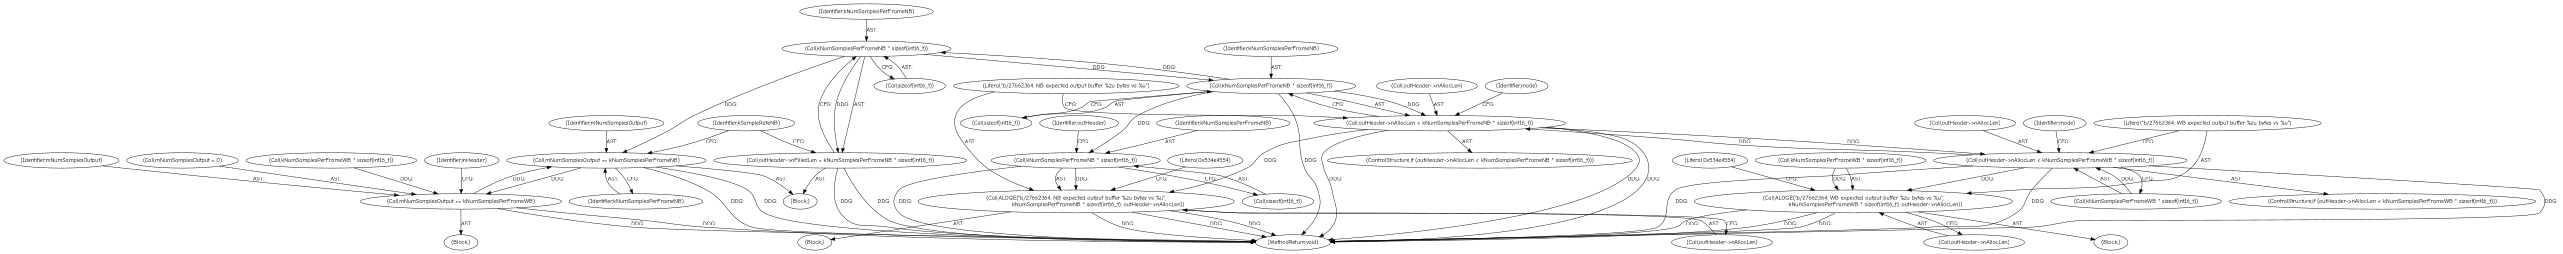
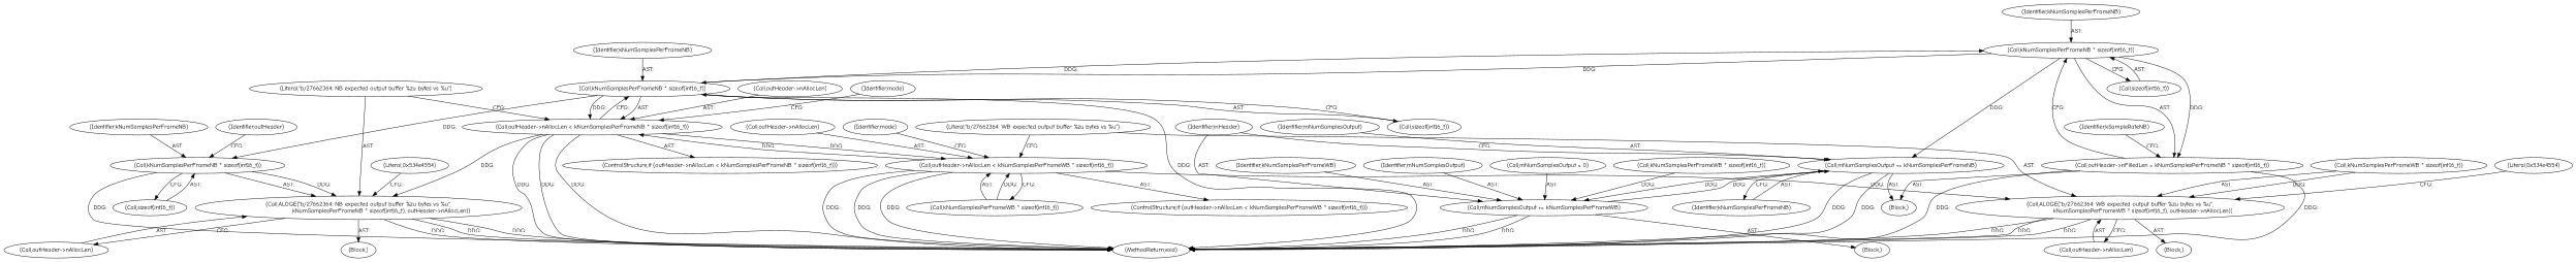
  digraph {
    fontname="Comic Neue"
    node [fontname="Comic Neue"]
    edge [fontname="Comic Neue"]
    n1 [label="(Call,kNumSamplesPerFrameNB * sizeof(int16_t))"]
    n2 [label="(Call,kNumSamplesPerFrameNB * sizeof(int16_t))"]
    n3 [label="(Call,outHeader->nFilledLen = kNumSamplesPerFrameNB * sizeof(int16_t))"]
    n4 [label="(Call,mNumSamplesOutput += kNumSamplesPerFrameNB)"]
    n5 [label="(Call,sizeof(int16_t))"]
    n6 [label="(Call,outHeader->nAllocLen < kNumSamplesPerFrameNB * sizeof(int16_t))"]
    n7 [label="(Call,kNumSamplesPerFrameNB * sizeof(int16_t))"]
    n8 [label="(MethodReturn,void)"]
    n9 [label="(Call,sizeof(int16_t))"]
    n10 [label="(Block,)"]
    n11 [label="(Call,mNumSamplesOutput += kNumSamplesPerFrameWB)"]
    n12 [label="(Identifier,kNumSamplesPerFrameNB)"]
    n13 [label="(Call,ALOGE(\"b/27662364: NB expected output buffer %zu bytes vs %u\",\n                       kNumSamplesPerFrameNB * sizeof(int16_t), outHeader->nAllocLen))"]
    n14 [label="(Call,outHeader->nAllocLen < kNumSamplesPerFrameWB * sizeof(int16_t))"]
    n15 [label="(ControlStructure,if (outHeader->nAllocLen < kNumSamplesPerFrameNB * sizeof(int16_t)))"]
    n16 [label="(Call,sizeof(int16_t))"]
    n17 [label="(Block,)"]
    n18 [label="(Call,outHeader->nAllocLen)"]
    n19 [label="(Call,ALOGE(\"b/27662364: WB expected output buffer %zu bytes vs %u\",\n                       kNumSamplesPerFrameWB * sizeof(int16_t), outHeader->nAllocLen))"]
    n20 [label="(Call,kNumSamplesPerFrameWB * sizeof(int16_t))"]
    n21 [label="(ControlStructure,if (outHeader->nAllocLen < kNumSamplesPerFrameWB * sizeof(int16_t)))"]
    n22 [label="(Call,outHeader->nAllocLen)"]
    n23 [label="(Block,)"]
    n24 [label="(Block,)"]
+   n25 [label="(Identifier,kNumSamplesPerFrameWB)"]
    n26 [label="(Identifier,kSampleRateNB)"]
    n27 [label="(Identifier,kNumSamplesPerFrameNB)"]
    n28 [label="(Identifier,mNumSamplesOutput)"]
    n29 [label="(Call,mNumSamplesOutput = 0)"]
    n30 [label="(Call,outHeader->nAllocLen)"]
    n31 [label="(Identifier,kNumSamplesPerFrameNB)"]
    n32 [label="(Literal,0x534e4554)"]
    n33 [label="(Identifier,outHeader)"]
    n34 [label="(Call,kNumSamplesPerFrameWB * sizeof(int16_t))"]
    n35 [label="(Call,kNumSamplesPerFrameWB * sizeof(int16_t))"]
    n36 [label="(Literal,\"b/27662364: WB expected output buffer %zu bytes vs %u\")"]
    n37 [label="(Identifier,kNumSamplesPerFrameNB)"]
    n38 [label="(Call,outHeader->nAllocLen)"]
    n39 [label="(Identifier,mode)"]
    n40 [label="(Identifier,mode)"]
    n41 [label="(Identifier,mNumSamplesOutput)"]
    n42 [label="(Literal,0x534e4554)"]
    n43 [label="(Identifier,inHeader)"]
    n44 [label="(Literal,\"b/27662364: NB expected output buffer %zu bytes vs %u\")"]
    n1 -> n2 [label="DDG: "]
    n1 -> n3 [label="AST: "]
    n1 -> n3 [label="DDG: "]
    n1 -> n4 [label="DDG: "]
    n1 -> n5 [label="CFG: "]
    n2 -> n1 [label="DDG: "]
    n2 -> n6 [label="AST: "]
    n2 -> n6 [label="DDG: "]
    n2 -> n7 [label="DDG: "]
    n2 -> n8 [label="DDG: "]
    n2 -> n9 [label="CFG: "]
    n3 -> n1 [label="CFG: "]
    n3 -> n8 [label="DDG: "]
    n3 -> n8 [label="DDG: "]
    n3 -> n10 [label="AST: "]
    n4 -> n8 [label="DDG: "]
    n4 -> n8 [label="DDG: "]
    n4 -> n10 [label="AST: "]
    n4 -> n11 [label="DDG: "]
    n4 -> n12 [label="CFG: "]
    n5 -> n1 [label="AST: "]
    n6 -> n2 [label="CFG: "]
    n6 -> n8 [label="DDG: "]
    n6 -> n8 [label="DDG: "]
    n6 -> n8 [label="DDG: "]
    n6 -> n13 [label="DDG: "]
    n6 -> n14 [label="DDG: "]
    n6 -> n15 [label="AST: "]
    n7 -> n8 [label="DDG: "]
    n7 -> n13 [label="AST: "]
    n7 -> n13 [label="DDG: "]
    n7 -> n16 [label="CFG: "]
    n9 -> n2 [label="AST: "]
    n11 -> n4 [label="DDG: "]
    n11 -> n8 [label="DDG: "]
    n11 -> n8 [label="DDG: "]
    n11 -> n24 [label="AST: "]
    n12 -> n4 [label="AST: "]
    n13 -> n8 [label="DDG: "]
    n13 -> n8 [label="DDG: "]
    n13 -> n8 [label="DDG: "]
    n13 -> n17 [label="AST: "]
    n13 -> n18 [label="CFG: "]
    n14 -> n6 [label="DDG: "]
    n14 -> n8 [label="DDG: "]
    n14 -> n8 [label="DDG: "]
    n14 -> n8 [label="DDG: "]
    n14 -> n19 [label="DDG: "]
    n14 -> n20 [label="CFG: "]
    n14 -> n21 [label="AST: "]
    n16 -> n7 [label="AST: "]
    n18 -> n13 [label="AST: "]
    n19 -> n8 [label="DDG: "]
    n19 -> n8 [label="DDG: "]
    n19 -> n8 [label="DDG: "]
    n19 -> n22 [label="CFG: "]
    n19 -> n23 [label="AST: "]
    n20 -> n14 [label="AST: "]
    n20 -> n14 [label="DDG: "]
    n22 -> n19 [label="AST: "]
+   n25 -> n11 [label="AST: "]
    n26 -> n3 [label="CFG: "]
    n27 -> n1 [label="AST: "]
    n28 -> n11 [label="AST: "]
    n29 -> n11 [label="AST: "]
    n30 -> n14 [label="AST: "]
    n31 -> n7 [label="AST: "]
    n32 -> n19 [label="CFG: "]
    n33 -> n7 [label="CFG: "]
    n34 -> n11 [label="DDG: "]
    n35 -> n19 [label="AST: "]
    n35 -> n19 [label="DDG: "]
    n36 -> n14 [label="CFG: "]
    n36 -> n19 [label="AST: "]
    n37 -> n2 [label="AST: "]
    n38 -> n6 [label="AST: "]
    n39 -> n6 [label="CFG: "]
    n40 -> n14 [label="CFG: "]
    n41 -> n4 [label="AST: "]
    n42 -> n13 [label="CFG: "]
-   n26 -> n4 [label="CFG: "]
-   n43 -> n11 [label="CFG: "]
+   n43 -> n4 [label="CFG: "]
+   n43 -> n11 [label="AST: "]
    n44 -> n6 [label="CFG: "]
    n44 -> n13 [label="AST: "]
  }
